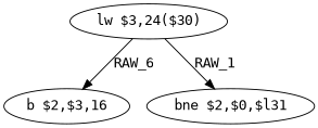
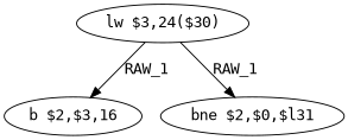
  digraph {
    fontname="DejaVu Sans Mono"
    node [fontname="DejaVu Sans Mono" shape=ellipse]
    edge [fontname="DejaVu Sans Mono"]
    n1 [label="lw $3,24($30)"]
    n2 [label="b $2,$3,16"]
    n3 [label="bne $2,$0,$l31"]
-   n1 -> n2 [label=RAW_6]
+   n1 -> n2 [label=RAW_1]
    n1 -> n3 [label=RAW_1]
  }
